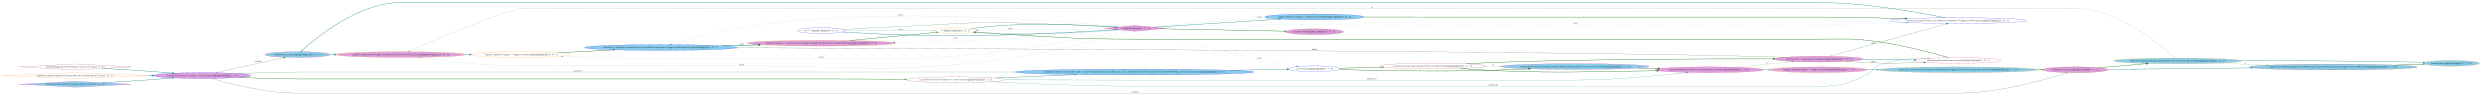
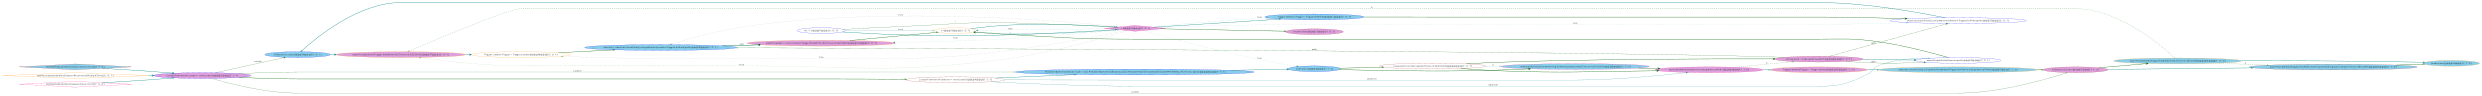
  digraph {
    fontname=Montserrat
    rankdir=LR
    node [color=darkorange fillcolor=skyblue fontname=Montserrat shape=ellipse style=filled]
    edge [arrowhead=onormal color=darkgreen fontname=Montserrat style=bold]
-   n1 [color=deeppink label="killSession(curator)@@@16@@@['0', '0', '1']"]
+   n1 [color=blue label="killSession(curator)@@@16@@@['0', '0', '1']"]
    n2 [fillcolor=plum label="assertTrue(deletionTrigger.firedWithin(10,TimeUnit.SECONDS))@@@17@@@['0', '0', '1']"]
    n3 [fillcolor=white label="Trigger creationTrigger = Trigger.created()@@@18@@@['0', '0', '1']"]
    n4 [fillcolor=plum label="Trigger deletedTrigger = Trigger.deleted()@@@10@@@['1', '1', '0']"]
    n5 [label="observer.checkExists().usingWatcher(deletedTrigger).forPath(node.getActualPath())@@@11@@@['1', '1', '0']"]
    n6 [color=brown fillcolor=plum label="killSession(curator)@@@12@@@['1', '1', '0']"]
    n7 [fillcolor=white label="i++@@@13@@@['0', '0', '1']"]
    n8 [color=deeppink fillcolor=plum label="i < 5@@@12@@@['0', '0', '1']" shape=diamond]
    n9 [fillcolor=plum label="assertTrue(stat != null || creationTrigger.firedWithin(10,TimeUnit.SECONDS))@@@20@@@['0', '0', '1']"]
    n10 [color=blue label="Stat stat = observer.checkExists().usingWatcher(creationTrigger).forPath(path)@@@19@@@['0', '0', '1']"]
    n11 [color=blue label="Trigger deletionTrigger = Trigger.deleted()@@@14@@@['0', '0', '1']"]
    n12 [color=blue fillcolor=white label="observer.checkExists().usingWatcher(deletionTrigger).forPath(path)@@@15@@@['0', '0', '1']"]
-   n13 [color=blue fillcolor=white label="node.start()@@@6@@@['1', '1', '1']"]
+   n13 [color=blue label="node.start()@@@6@@@['1', '1', '1']"]
    n14 [color=brown fillcolor=plum label="{node.close()}@@@23@@@['0', '0', '1']"]
    n15 [color=brown fillcolor=white label="CuratorFramework observer = newCurator()@@@4@@@['1', '1', '1']"]
    n16 [color=deeppink fillcolor=plum label="assertNodeExists(observer,node.getActualPath())@@@9@@@['1', '1', '0']"]
    n17 [color=blue label="PersistentEphemeralNode node = new PersistentEphemeralNode(curator,PersistentEphemeralNode.Mode.EPHEMERAL,PATH,new byte(((()@@@5@@@['1', '1', '1']"]
-   n18 [color=deeppink fillcolor=white label="assertNodeExists(observer,path)@@@10@@@['0', '0', '1']"]
+   n18 [color=blue fillcolor=white label="assertNodeExists(observer,path)@@@10@@@['0', '0', '1']"]
    n19 [color=brown fillcolor=plum label="String path = node.getActualPath()@@@9@@@['0', '0', '1']"]
    n20 [color=blue fillcolor=plum label="CuratorFramework curator = newCurator()@@@3@@@['1', '1', '1']"]
    n21 [label="assertTrue(deletedTrigger.firedWithin(10,TimeUnit.SECONDS))@@@13@@@['1', '0', '0']"]
    n22 [color=brown label="assertTrue(deletedTrigger.firedWithin(timing.forWaiting().seconds(),TimeUnit.SECONDS))@@@13@@@['0', '1', '0']"]
    n23 [label="{node.close()}@@@15@@@['1', '1', '0']"]
-   n24 [color=brown fillcolor=white label="testDeletesNodeWhenSessionDisconnects['0', '1', '0']" shape=diamond]
+   n24 [color=brown label="testDeletesNodeWhenSessionDisconnects['0', '1', '0']" shape=diamond]
    n25 [fillcolor=white label="testRecreatesNodeWhenSessionReconnectsMultipleTimes['0', '0', '1']" shape=diamond]
-   n26 [color=deeppink label="testDeletesNodeWhenSessionDisconnects['1', '0', '0']" shape=diamond]
+   n26 [color=deeppink fillcolor=white label="testDeletesNodeWhenSessionDisconnects['1', '0', '0']" shape=diamond]
    n27 [color=deeppink label="node.waitForInitialCreate(timing.forWaiting().seconds(),TimeUnit.SECONDS)@@@8@@@['0', '1', '0']"]
    n28 [color=brown fillcolor=white label="node.waitForInitialCreate(5,TimeUnit.SECONDS)@@@8@@@['1', '0', '1']"]
    n29 [color=blue fillcolor=white label="int i = 0@@@11@@@['0', '0', '1']"]
    n1 -> n2 [arrowhead=vee color=teal]
    n2 -> n3 [arrowhead=vee color=teal]
    n3 -> n10
    n4 -> n5 [color=teal]
    n5 -> n6
    n6 -> n21 [arrowhead=vee]
    n6 -> n22 [color=teal]
    n7 -> n8 [color=teal label=i style=solid]
    n7 -> n8 [color=teal]
    n8 -> n2 [label=true style=dotted]
    n8 -> n3 [label=true style=dotted]
    n8 -> n7 [arrowhead=vee color=teal label=true style=dotted]
    n8 -> n9 [arrowhead=vee color=teal label=true style=dotted]
    n8 -> n10 [label=true style=dotted]
    n8 -> n11 [color=teal label=true style=dotted]
    n8 -> n11 [color=teal]
    n8 -> n12 [color=teal label=true style=dotted]
    n8 -> n13 [arrowhead=vee color=teal label=true style=dotted]
    n8 -> n14
    n9 -> n7
    n10 -> n9 [arrowhead=vee color=teal]
    n10 -> n9 [arrowhead=vee label=stat style=solid]
    n11 -> n12 [arrowhead=vee]
    n12 -> n1 [color=teal]
    n13 -> n27 [arrowhead=vee]
    n13 -> n28
    n15 -> n16 [arrowhead=vee color=teal label=observer style=solid]
    n15 -> n17 [color=teal]
    n15 -> n18 [color=teal label=observer style=solid]
    n16 -> n4 [color=teal]
    n16 -> n19 [label=0 style=dashed]
    n17 -> n13 [arrowhead=vee color=teal]
    n18 -> n7 [arrowhead=vee]
    n19 -> n10 [label=path style=solid]
    n19 -> n12 [arrowhead=vee label=path style=solid]
    n19 -> n18 [arrowhead=vee color=teal]
    n19 -> n18 [arrowhead=vee label=path style=solid]
    n20 -> n1 [arrowhead=vee label=curator style=solid]
    n20 -> n6 [label=curator style=solid]
    n20 -> n15
    n20 -> n17 [label=curator style=solid]
    n21 -> n2 [label=0 style=dashed]
    n21 -> n22 [label=0 style=dashed]
    n21 -> n23 [color=teal]
    n22 -> n23
    n24 -> n20 [arrowhead=vee color=teal]
    n25 -> n20 [arrowhead=vee color=teal]
    n26 -> n20 [color=teal]
    n27 -> n16 [arrowhead=vee]
    n28 -> n16 [arrowhead=vee]
    n28 -> n19 [arrowhead=vee]
    n28 -> n27 [color=teal label=0 style=dashed]
    n29 -> n7 [color=teal label=true style=solid]
    n29 -> n8 [color=teal]
    n29 -> n8 [label=i style=solid]
  }
